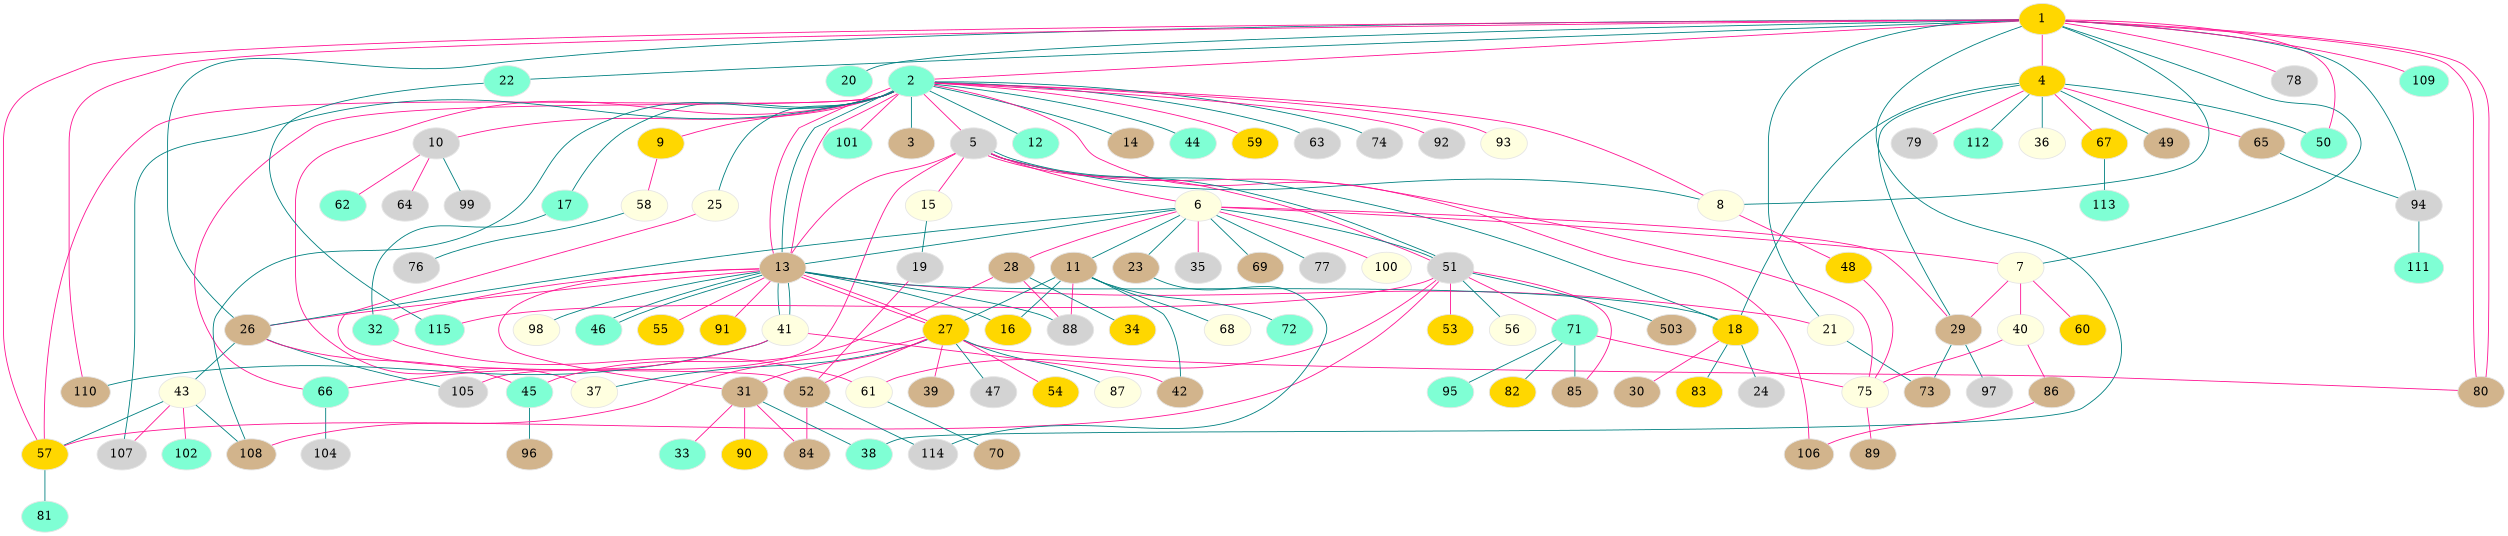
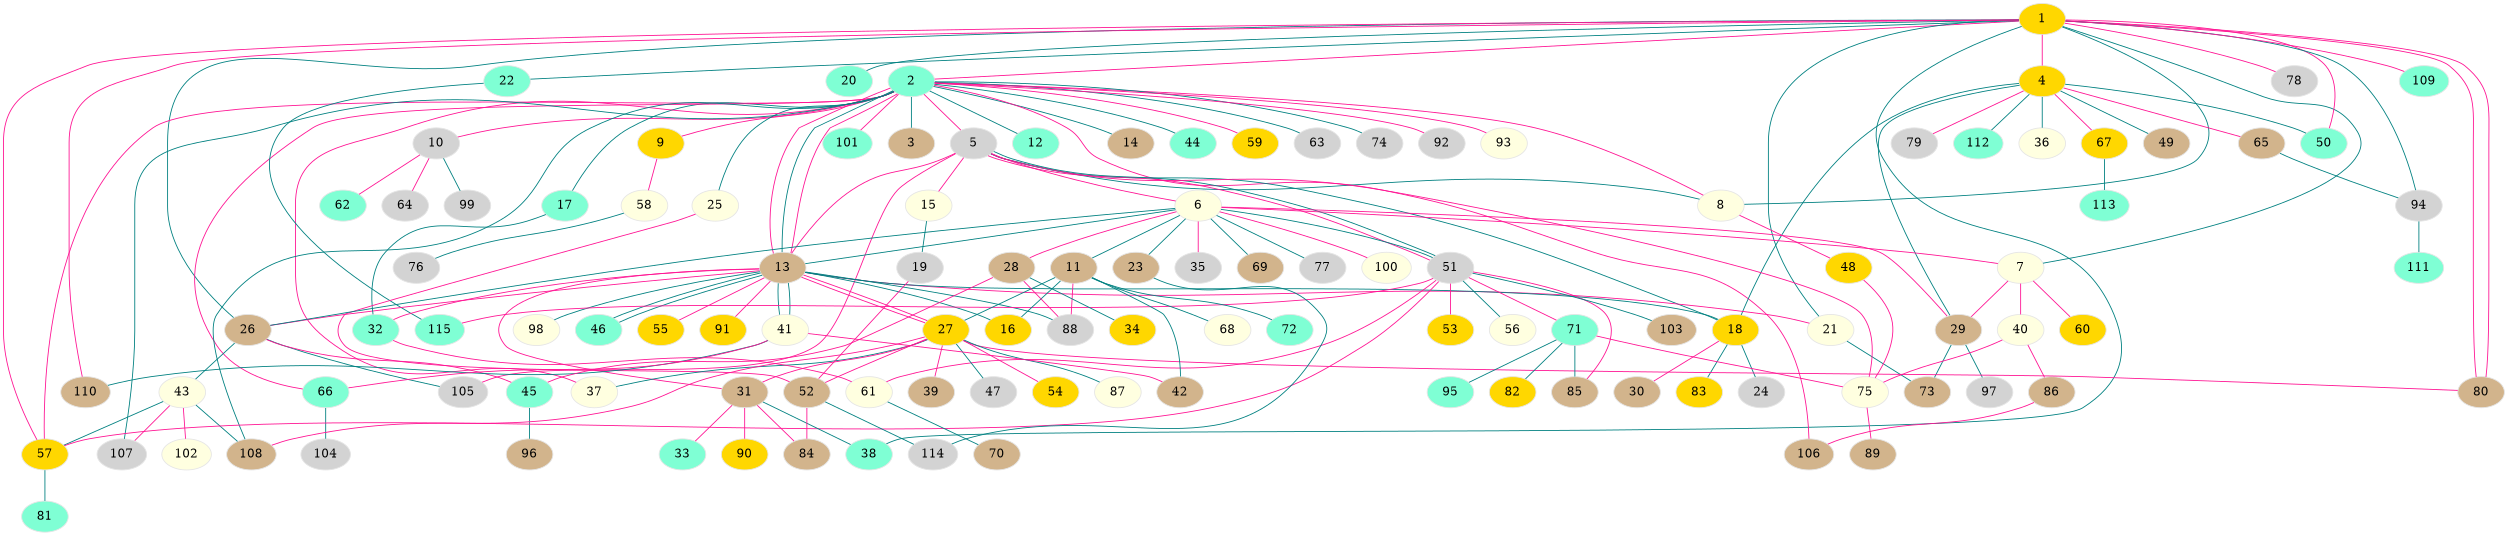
  graph {
    node [color=gray90 fillcolor=tan style=filled]
    edge [color=deeppink]
    1 [fillcolor=gold]
    2 [fillcolor=aquamarine]
    4 [fillcolor=gold]
    7 [fillcolor=lightyellow]
    8 [fillcolor=lightyellow]
    20 [fillcolor=aquamarine]
    21 [fillcolor=lightyellow]
    22 [fillcolor=aquamarine]
    26
    38 [fillcolor=aquamarine]
    50 [fillcolor=aquamarine]
    57 [fillcolor=gold]
    78 [fillcolor=lightgrey]
    80
    94 [fillcolor=lightgrey]
    109 [fillcolor=aquamarine]
    110
    3
    5 [fillcolor=lightgrey]
    9 [fillcolor=gold]
    10 [fillcolor=lightgrey]
    12 [fillcolor=aquamarine]
    13
    14
    17 [fillcolor=aquamarine]
    25 [fillcolor=lightyellow]
    37 [fillcolor=lightyellow]
    44 [fillcolor=aquamarine]
    59 [fillcolor=gold]
    63 [fillcolor=lightgrey]
    66 [fillcolor=aquamarine]
    74 [fillcolor=lightgrey]
    92 [fillcolor=lightgrey]
    93 [fillcolor=lightyellow]
    101 [fillcolor=aquamarine]
    106
    107 [fillcolor=lightgrey]
    108
    18 [fillcolor=gold]
    29
    36 [fillcolor=lightyellow]
    49
    65
    67 [fillcolor=gold]
    79 [fillcolor=lightgrey]
    112 [fillcolor=aquamarine]
    40 [fillcolor=lightyellow]
    60 [fillcolor=gold]
    48 [fillcolor=gold]
    73
    115 [fillcolor=aquamarine]
    105 [fillcolor=lightgrey]
    43 [fillcolor=lightyellow]
    45 [fillcolor=aquamarine]
    81 [fillcolor=aquamarine]
    111 [fillcolor=aquamarine]
    6 [fillcolor=lightyellow]
    15 [fillcolor=lightyellow]
    51 [fillcolor=lightgrey]
    75 [fillcolor=lightyellow]
    58 [fillcolor=lightyellow]
    62 [fillcolor=aquamarine]
    64 [fillcolor=lightgrey]
    99 [fillcolor=lightgrey]
    16 [fillcolor=gold]
    27 [fillcolor=gold]
    88 [fillcolor=lightgrey]
    31
    32 [fillcolor=aquamarine]
    41 [fillcolor=lightyellow]
    46 [fillcolor=aquamarine]
    55 [fillcolor=gold]
    91 [fillcolor=gold]
    98 [fillcolor=lightyellow]
    52
    104 [fillcolor=lightgrey]
    24 [fillcolor=lightgrey]
    30
    83 [fillcolor=gold]
    97 [fillcolor=lightgrey]
    113 [fillcolor=aquamarine]
    11
    23
    28
    35 [fillcolor=lightgrey]
    69
    77 [fillcolor=lightgrey]
    100 [fillcolor=lightyellow]
    19 [fillcolor=lightgrey]
    61 [fillcolor=lightyellow]
    53 [fillcolor=gold]
    56 [fillcolor=lightyellow]
    71 [fillcolor=aquamarine]
    85
-   103 [label=503]
+   103
    89
    42
    68 [fillcolor=lightyellow]
    72 [fillcolor=aquamarine]
    114 [fillcolor=lightgrey]
    34 [fillcolor=gold]
    86
    76 [fillcolor=lightgrey]
    39
    47 [fillcolor=lightgrey]
    54 [fillcolor=gold]
    87 [fillcolor=lightyellow]
    33 [fillcolor=aquamarine]
    90 [fillcolor=gold]
    84
-   102 [fillcolor=aquamarine]
+   102 [fillcolor=lightyellow]
    96
    70
    82 [fillcolor=gold]
    95 [fillcolor=aquamarine]
    1 -- 2
    1 -- 4
    1 -- 7 [color=teal]
    1 -- 8 [color=teal]
    1 -- 20 [color=teal]
    1 -- 21 [color=teal]
    1 -- 22 [color=teal]
    1 -- 26 [color=teal]
    1 -- 38 [color=teal]
    1 -- 50
    1 -- 57
    1 -- 78
    1 -- 80
    1 -- 80
    1 -- 94 [color=teal]
    1 -- 109
    1 -- 110
    2 -- 8
    2 -- 57
    2 -- 3 [color=teal]
    2 -- 5
    2 -- 9
    2 -- 10
    2 -- 12 [color=teal]
    2 -- 13
    2 -- 13 [color=teal]
    2 -- 13
    2 -- 14 [color=teal]
    2 -- 17 [color=teal]
    2 -- 25 [color=teal]
    2 -- 37
    2 -- 44 [color=teal]
    2 -- 59
    2 -- 63 [color=teal]
    2 -- 66
    2 -- 74 [color=teal]
    2 -- 92
    2 -- 93
    2 -- 101
    2 -- 106
    2 -- 107 [color=teal]
    2 -- 108 [color=teal]
    4 -- 50 [color=teal]
    4 -- 18 [color=teal]
    4 -- 29 [color=teal]
    4 -- 36 [color=teal]
    4 -- 49 [color=teal]
    4 -- 65
    4 -- 67
    4 -- 79
    4 -- 112 [color=teal]
    7 -- 29
    7 -- 40
    7 -- 60
    8 -- 48
    21 -- 73 [color=teal]
    22 -- 115 [color=teal]
    26 -- 105 [color=teal]
    26 -- 43 [color=teal]
    26 -- 45
    57 -- 81 [color=teal]
    94 -- 111 [color=teal]
    5 -- 8 [color=teal]
    5 -- 13
    5 -- 18 [color=teal]
    5 -- 105
    5 -- 6
    5 -- 15
    5 -- 51
    5 -- 51 [color=teal]
    5 -- 75
    9 -- 58
    10 -- 62
    10 -- 64
    10 -- 99 [color=teal]
    13 -- 21
    13 -- 26
    13 -- 18 [color=teal]
    13 -- 16 [color=teal]
    13 -- 27
    13 -- 27
    13 -- 88 [color=teal]
    13 -- 31
    13 -- 32
    13 -- 41 [color=teal]
    13 -- 41 [color=teal]
    13 -- 46 [color=teal]
    13 -- 46 [color=teal]
    13 -- 55
    13 -- 91
    13 -- 98 [color=teal]
    17 -- 32 [color=teal]
    25 -- 52
    66 -- 104 [color=teal]
    18 -- 24 [color=teal]
    18 -- 30
    18 -- 83 [color=teal]
    29 -- 73 [color=teal]
    29 -- 97 [color=teal]
    65 -- 94 [color=teal]
    67 -- 113 [color=teal]
    40 -- 75
    40 -- 86
    48 -- 75
    43 -- 57 [color=teal]
    43 -- 107
    43 -- 108 [color=teal]
    43 -- 102
    45 -- 96 [color=teal]
    6 -- 7
    6 -- 26 [color=teal]
    6 -- 13 [color=teal]
    6 -- 29
    6 -- 51 [color=teal]
    6 -- 11 [color=teal]
    6 -- 23 [color=teal]
    6 -- 28
    6 -- 35
    6 -- 69 [color=teal]
    6 -- 77 [color=teal]
    6 -- 100
    15 -- 19 [color=teal]
    51 -- 57
    51 -- 115
    51 -- 61
    51 -- 53
    51 -- 56 [color=teal]
    51 -- 71
    51 -- 85
    51 -- 103 [color=teal]
    75 -- 89
    58 -- 76 [color=teal]
    27 -- 80
    27 -- 37 [color=teal]
    27 -- 108
    27 -- 31
    27 -- 52
    27 -- 39
    27 -- 47 [color=teal]
    27 -- 54
    27 -- 87 [color=teal]
    31 -- 38 [color=teal]
    31 -- 33
    31 -- 90
    31 -- 84
    32 -- 61
    41 -- 110 [color=teal]
    41 -- 66
    41 -- 42
    52 -- 114 [color=teal]
    52 -- 84
    11 -- 16 [color=teal]
    11 -- 27 [color=teal]
    11 -- 88
    11 -- 42 [color=teal]
    11 -- 68 [color=teal]
    11 -- 72 [color=teal]
    23 -- 114 [color=teal]
    28 -- 45
    28 -- 88
    28 -- 34 [color=teal]
    19 -- 52
    61 -- 70 [color=teal]
    71 -- 75
    71 -- 85 [color=teal]
    71 -- 82 [color=teal]
    71 -- 95 [color=teal]
    86 -- 106
  }
